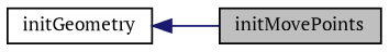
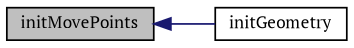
  digraph {
    rankdir=LR
    fontname="PT Serif"
    node [color=black fontname="PT Serif" fontsize=10 shape=record]
    n1 [fillcolor=grey75 fontcolor=black height=0.2 label=initMovePoints style=filled width=0.4]
    n2 [height=0.2 label=initGeometry width=0.4]
-   n2 -> n1 [color=midnightblue dir=back fontname="PT Serif" fontsize=10 labelfontname=Helvetica labelfontsize=10 style=solid]
+   n1 -> n2 [color=midnightblue dir=back fontname="PT Serif" fontsize=10 labelfontname=Helvetica labelfontsize=10 style=solid]
  }
